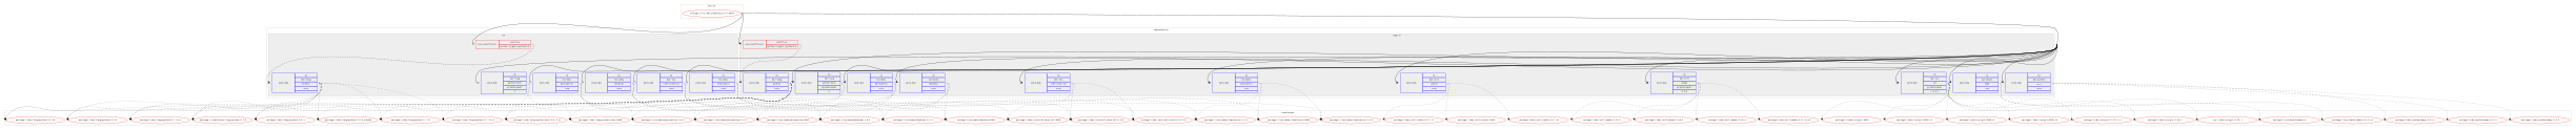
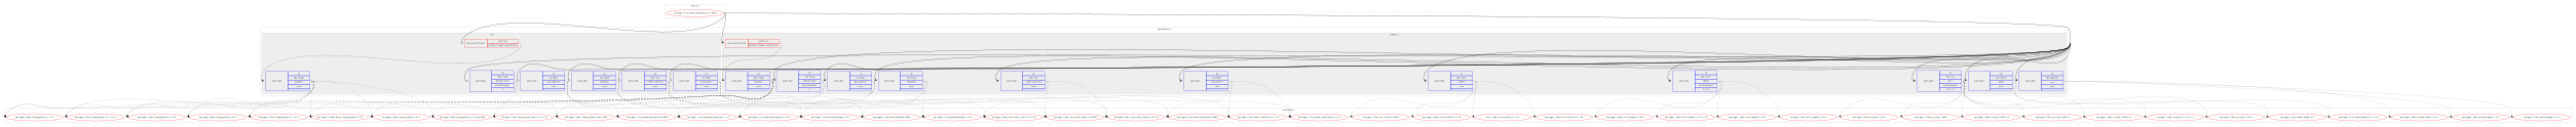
  digraph {
    compound=true
    concentrate=true
    fontname="Source Code Pro"
    fontsize=10
    newrank=true
    rankdir=TB
    ranksep=1.5
    node [color=red fontname="Source Code Pro" fontsize=10]
    edge [arrowhead=vee fontname="Source Code Pro" headport=w style=dotted tailport=e weight=100]
    n1 [label="portage://ros-meta/desktop_full-9999" width=4]
    n2 [color=blue label=<<TABLE BORDER="0" CELLBORDER="1" CELLSPACING="0" CELLPADDING="4" WIDTH="220"><TR><TD ROWSPAN="6" CELLPADDING="30">pack_dep</TD></TR><TR><TD WIDTH="110">no</TD></TR><TR><TD>dev-lang</TD></TR><TR><TD>python</TD></TR><TR><TD>none</TD></TR><TR><TD></TD></TR></TABLE>> shape=none]
    n3 [label=<<TABLE BORDER="0" CELLBORDER="1" CELLSPACING="0" CELLPADDING="4"><TR><TD ROWSPAN="3" CELLPADDING="10">use_conditional</TD></TR><TR><TD>positive</TD></TR><TR><TD>python_targets_python3_6</TD></TR></TABLE>> shape=none]
    n4 [color=blue label=<<TABLE BORDER="0" CELLBORDER="1" CELLSPACING="0" CELLPADDING="4" WIDTH="220"><TR><TD ROWSPAN="6" CELLPADDING="30">pack_dep</TD></TR><TR><TD WIDTH="110">no</TD></TR><TR><TD>dev-lang</TD></TR><TR><TD>python-exec</TD></TR><TR><TD>greaterequal</TD></TR><TR><TD>2</TD></TR></TABLE>> shape=none]
    n5 [color=blue label=<<TABLE BORDER="0" CELLBORDER="1" CELLSPACING="0" CELLPADDING="4" WIDTH="220"><TR><TD ROWSPAN="6" CELLPADDING="30">pack_dep</TD></TR><TR><TD WIDTH="110">no</TD></TR><TR><TD>dev-python</TD></TR><TR><TD>empy</TD></TR><TR><TD>none</TD></TR><TR><TD></TD></TR></TABLE>> shape=none]
    n6 [color=blue label=<<TABLE BORDER="0" CELLBORDER="1" CELLSPACING="0" CELLPADDING="4" WIDTH="220"><TR><TD ROWSPAN="6" CELLPADDING="30">pack_dep</TD></TR><TR><TD WIDTH="110">no</TD></TR><TR><TD>dev-ros</TD></TR><TR><TD>urdf_tutorial</TD></TR><TR><TD>none</TD></TR><TR><TD></TD></TR></TABLE>> shape=none]
    n7 [color=blue label=<<TABLE BORDER="0" CELLBORDER="1" CELLSPACING="0" CELLPADDING="4" WIDTH="220"><TR><TD ROWSPAN="6" CELLPADDING="30">pack_dep</TD></TR><TR><TD WIDTH="110">no</TD></TR><TR><TD>dev-util</TD></TR><TR><TD>catkin</TD></TR><TR><TD>none</TD></TR><TR><TD></TD></TR></TABLE>> shape=none]
    n8 [color=blue label=<<TABLE BORDER="0" CELLBORDER="1" CELLSPACING="0" CELLPADDING="4" WIDTH="220"><TR><TD ROWSPAN="6" CELLPADDING="30">pack_dep</TD></TR><TR><TD WIDTH="110">no</TD></TR><TR><TD>dev-util</TD></TR><TR><TD>cmake</TD></TR><TR><TD>greaterequal</TD></TR><TR><TD>3.9.6</TD></TR></TABLE>> shape=none]
    n9 [color=blue label=<<TABLE BORDER="0" CELLBORDER="1" CELLSPACING="0" CELLPADDING="4" WIDTH="220"><TR><TD ROWSPAN="6" CELLPADDING="30">pack_dep</TD></TR><TR><TD WIDTH="110">no</TD></TR><TR><TD>dev-vcs</TD></TR><TR><TD>git</TD></TR><TR><TD>greaterequal</TD></TR><TR><TD>1.8.2.1</TD></TR></TABLE>> shape=none]
    n10 [color=blue label=<<TABLE BORDER="0" CELLBORDER="1" CELLSPACING="0" CELLPADDING="4" WIDTH="220"><TR><TD ROWSPAN="6" CELLPADDING="30">pack_dep</TD></TR><TR><TD WIDTH="110">no</TD></TR><TR><TD>ros-meta</TD></TR><TR><TD>desktop</TD></TR><TR><TD>none</TD></TR><TR><TD></TD></TR></TABLE>> shape=none]
    n11 [color=blue label=<<TABLE BORDER="0" CELLBORDER="1" CELLSPACING="0" CELLPADDING="4" WIDTH="220"><TR><TD ROWSPAN="6" CELLPADDING="30">pack_dep</TD></TR><TR><TD WIDTH="110">no</TD></TR><TR><TD>ros-meta</TD></TR><TR><TD>perception</TD></TR><TR><TD>none</TD></TR><TR><TD></TD></TR></TABLE>> shape=none]
    n12 [color=blue label=<<TABLE BORDER="0" CELLBORDER="1" CELLSPACING="0" CELLPADDING="4" WIDTH="220"><TR><TD ROWSPAN="6" CELLPADDING="30">pack_dep</TD></TR><TR><TD WIDTH="110">no</TD></TR><TR><TD>ros-meta</TD></TR><TR><TD>simulators</TD></TR><TR><TD>none</TD></TR><TR><TD></TD></TR></TABLE>> shape=none]
    n13 [color=blue label=<<TABLE BORDER="0" CELLBORDER="1" CELLSPACING="0" CELLPADDING="4" WIDTH="220"><TR><TD ROWSPAN="6" CELLPADDING="30">pack_dep</TD></TR><TR><TD WIDTH="110">no</TD></TR><TR><TD>sys-devel</TD></TR><TR><TD>make</TD></TR><TR><TD>none</TD></TR><TR><TD></TD></TR></TABLE>> shape=none]
    n14 [color=blue label=<<TABLE BORDER="0" CELLBORDER="1" CELLSPACING="0" CELLPADDING="4" WIDTH="220"><TR><TD ROWSPAN="6" CELLPADDING="30">pack_dep</TD></TR><TR><TD WIDTH="110">no</TD></TR><TR><TD>dev-lang</TD></TR><TR><TD>python</TD></TR><TR><TD>none</TD></TR><TR><TD></TD></TR></TABLE>> shape=none]
    n15 [label=<<TABLE BORDER="0" CELLBORDER="1" CELLSPACING="0" CELLPADDING="4"><TR><TD ROWSPAN="3" CELLPADDING="10">use_conditional</TD></TR><TR><TD>positive</TD></TR><TR><TD>python_targets_python3_6</TD></TR></TABLE>> shape=none]
    n16 [color=blue label=<<TABLE BORDER="0" CELLBORDER="1" CELLSPACING="0" CELLPADDING="4" WIDTH="220"><TR><TD ROWSPAN="6" CELLPADDING="30">pack_dep</TD></TR><TR><TD WIDTH="110">no</TD></TR><TR><TD>dev-lang</TD></TR><TR><TD>python-exec</TD></TR><TR><TD>greaterequal</TD></TR><TR><TD>2</TD></TR></TABLE>> shape=none]
    n17 [color=blue label=<<TABLE BORDER="0" CELLBORDER="1" CELLSPACING="0" CELLPADDING="4" WIDTH="220"><TR><TD ROWSPAN="6" CELLPADDING="30">pack_dep</TD></TR><TR><TD WIDTH="110">no</TD></TR><TR><TD>dev-ros</TD></TR><TR><TD>urdf_tutorial</TD></TR><TR><TD>none</TD></TR><TR><TD></TD></TR></TABLE>> shape=none]
    n18 [color=blue label=<<TABLE BORDER="0" CELLBORDER="1" CELLSPACING="0" CELLPADDING="4" WIDTH="220"><TR><TD ROWSPAN="6" CELLPADDING="30">pack_dep</TD></TR><TR><TD WIDTH="110">no</TD></TR><TR><TD>ros-meta</TD></TR><TR><TD>desktop</TD></TR><TR><TD>none</TD></TR><TR><TD></TD></TR></TABLE>> shape=none]
    n19 [color=blue label=<<TABLE BORDER="0" CELLBORDER="1" CELLSPACING="0" CELLPADDING="4" WIDTH="220"><TR><TD ROWSPAN="6" CELLPADDING="30">pack_dep</TD></TR><TR><TD WIDTH="110">no</TD></TR><TR><TD>ros-meta</TD></TR><TR><TD>perception</TD></TR><TR><TD>none</TD></TR><TR><TD></TD></TR></TABLE>> shape=none]
    n20 [color=blue label=<<TABLE BORDER="0" CELLBORDER="1" CELLSPACING="0" CELLPADDING="4" WIDTH="220"><TR><TD ROWSPAN="6" CELLPADDING="30">pack_dep</TD></TR><TR><TD WIDTH="110">no</TD></TR><TR><TD>ros-meta</TD></TR><TR><TD>simulators</TD></TR><TR><TD>none</TD></TR><TR><TD></TD></TR></TABLE>> shape=none]
    n21 [label="portage://dev-lang/python-3.9.0_alpha2" width=4]
    n22 [label="portage://dev-lang/python-3.8.1" width=4]
    n23 [label="portage://simulators-lang/python-3.7.6" width=4]
    n24 [label="portage://dev-lang/python-3.7.5-r1" width=4]
    n25 [label="portage://dev-lang/python-3.6.9" width=4]
    n26 [label="portage://dev-lang/python-3.6.16" width=4]
    n27 [label="portage://dev-lang/python-2.7.17-r1" width=4]
    n28 [label="portage://dev-lang/python-2.7.17" width=4]
    n29 [label="portage://dev-lang/python-exec-9999" width=4]
    n30 [label="portage://dev-lang/python-exec-2.4.3-r1" width=4]
    n31 [label="portage://dev-python/empy-3.3.3" width=4]
    n32 [label="portage://dev-python/empy-3.3.2" width=4]
    n33 [label="portage://dev-python/empy-3.3-r1" width=4]
    n34 [label="portage://dev-ros/urdf_tutorial-9999" width=4]
    n35 [label="portage://dev-ros/urdf_tutorial-0.4.0" width=4]
    n36 [label="portage://dev-ros/urdf_tutorial-0.3.0" width=4]
    n37 [label="portage://dev-util/catkin-9999" width=4]
-   n39 [label="portage://dev-util/catkin-0.7.17" width=4]
+   n38 [label="portage://dev-util/catkin-0.7.20" width=4]
+   n39 [label="ros://dev-util/catkin-0.7.17" width=4]
    n40 [label="portage://dev-util/catkin-0.7.14" width=4]
    n41 [label="portage://dev-util/cmake-3.17.0_rc1" width=4]
    n42 [label="portage://dev-util/cmake-3.16.4" width=4]
    n43 [label="portage://dev-util/cmake-3.14.6" width=4]
    n44 [label="portage://dev-util/cmake-3.13.5" width=4]
    n45 [label="portage://dev-vcs/git-9999-r3" width=4]
    n46 [label="portage://dev-vcs/git-9999-r2" width=4]
    n47 [label="portage://dev-vcs/git-9999-r1" width=4]
    n48 [label="portage://none-vcs/git-9999" width=4]
-   n49 [label="sys://dev-vcs/git-2.25.1" width=4]
+   n49 [label="portage://dev-vcs/git-2.25.1" width=4]
    n50 [label="portage://dev-vcs/git-2.24.1" width=4]
    n51 [label="portage://dev-vcs/git-2.23.1-r1" width=4]
    n52 [label="portage://ros-meta/desktop-9999" width=4]
    n53 [label="portage://ros-meta/desktop-1.4.1" width=4]
    n54 [label="portage://ros-meta/desktop-1.4.0" width=4]
    n55 [label="portage://ros-meta/perception-9999" width=4]
    n56 [label="portage://ros-meta/perception-1.4.1" width=4]
    n57 [label="portage://ros-meta/perception-1.4.0" width=4]
    n58 [label="portage://ros-meta/simulators-9999" width=4]
    n59 [label="portage://ros-meta/simulators-1.4.1" width=4]
-   n60 [label="portage://ros-meta/simulators-1.4.0" width=4]
+   n60 [label="portage://ros-dev/simulators-1.4.0" width=4]
    n61 [label="portage://sys-devel/make-4.3" width=4]
    n62 [label="portage://sys-devel/make-4.2.1-r4" width=4]
    subgraph cluster_1 {
      color=gray
      label=<<i>ebuild</i>>
      rank=same
      n1
    }
    subgraph cluster_2 {
      color=gray
      label=<<i>dependencies</i>>
      subgraph cluster_3 {
        color=gray
        fillcolor="#eeeeee"
        label=<<i>compile</i>>
        style=filled
        subgraph sub_4 {
          color=gray
          fillcolor="#eeeeee"
          label=<<i>compile</i>>
          style=filled
          n3
          subgraph sub_5 {
            color=gray
            fillcolor="#eeeeee"
            label=<<i>compile</i>>
            style=filled
            n2
          }
        }
        subgraph sub_6 {
          color=gray
          fillcolor="#eeeeee"
          label=<<i>compile</i>>
          style=filled
          n4
        }
        subgraph sub_7 {
          color=gray
          fillcolor="#eeeeee"
          label=<<i>compile</i>>
          style=filled
          n5
        }
        subgraph sub_8 {
          color=gray
          fillcolor="#eeeeee"
          label=<<i>compile</i>>
          style=filled
          n6
        }
        subgraph sub_9 {
          color=gray
          fillcolor="#eeeeee"
          label=<<i>compile</i>>
          style=filled
          n7
        }
        subgraph sub_10 {
          color=gray
          fillcolor="#eeeeee"
          label=<<i>compile</i>>
          style=filled
          n8
        }
        subgraph sub_11 {
          color=gray
          fillcolor="#eeeeee"
          label=<<i>compile</i>>
          style=filled
          n9
        }
        subgraph sub_12 {
          color=gray
          fillcolor="#eeeeee"
          label=<<i>compile</i>>
          style=filled
          n10
        }
        subgraph sub_13 {
          color=gray
          fillcolor="#eeeeee"
          label=<<i>compile</i>>
          style=filled
          n11
        }
        subgraph sub_14 {
          color=gray
          fillcolor="#eeeeee"
          label=<<i>compile</i>>
          style=filled
          n12
        }
        subgraph sub_15 {
          color=gray
          fillcolor="#eeeeee"
          label=<<i>compile</i>>
          style=filled
          n13
        }
      }
      subgraph cluster_16 {
        color=gray
        fillcolor="#eeeeee"
        label=<<i>compile and run</i>>
        style=filled
      }
      subgraph cluster_17 {
        color=gray
        fillcolor="#eeeeee"
        label=<<i>run</i>>
        style=filled
        subgraph sub_18 {
          color=gray
          fillcolor="#eeeeee"
          label=<<i>run</i>>
          style=filled
          n15
          subgraph sub_19 {
            color=gray
            fillcolor="#eeeeee"
            label=<<i>run</i>>
            style=filled
            n14
          }
        }
        subgraph sub_20 {
          color=gray
          fillcolor="#eeeeee"
          label=<<i>run</i>>
          style=filled
          n16
        }
        subgraph sub_21 {
          color=gray
          fillcolor="#eeeeee"
          label=<<i>run</i>>
          style=filled
          n17
        }
        subgraph sub_22 {
          color=gray
          fillcolor="#eeeeee"
          label=<<i>run</i>>
          style=filled
          n18
        }
        subgraph sub_23 {
          color=gray
          fillcolor="#eeeeee"
          label=<<i>run</i>>
          style=filled
          n19
        }
        subgraph sub_24 {
          color=gray
          fillcolor="#eeeeee"
          label=<<i>run</i>>
          style=filled
          n20
        }
      }
    }
    subgraph cluster_25 {
      color=gray
      label=<<i>candidates</i>>
      rank=same
      subgraph sub_26 {
        color=black
        label=<<i>candidates</i>>
        nodesep=1
        rank=same
        n21
        n22
        n23
        n24
        n25
        n26
        n27
        n28
      }
      subgraph sub_27 {
        color=black
        label=<<i>candidates</i>>
        nodesep=1
        rank=same
        n29
        n30
      }
      subgraph sub_28 {
        color=black
        label=<<i>candidates</i>>
        nodesep=1
        rank=same
        n31
        n32
        n33
      }
      subgraph sub_29 {
        color=black
        label=<<i>candidates</i>>
        nodesep=1
        rank=same
        n34
        n35
        n36
      }
      subgraph sub_30 {
        color=black
        label=<<i>candidates</i>>
        nodesep=1
        rank=same
        n37
+       n38
        n39
        n40
      }
      subgraph sub_31 {
        color=black
        label=<<i>candidates</i>>
        nodesep=1
        rank=same
        n41
        n42
        n43
        n44
      }
      subgraph sub_32 {
        color=black
        label=<<i>candidates</i>>
        nodesep=1
        rank=same
        n45
        n46
        n47
        n48
        n49
        n50
        n51
      }
      subgraph sub_33 {
        color=black
        label=<<i>candidates</i>>
        nodesep=1
        rank=same
        n52
        n53
        n54
      }
      subgraph sub_34 {
        color=black
        label=<<i>candidates</i>>
        nodesep=1
        rank=same
        n55
        n56
        n57
      }
      subgraph sub_35 {
        color=black
        label=<<i>candidates</i>>
        nodesep=1
        rank=same
        n58
        n59
        n60
      }
      subgraph sub_36 {
        color=black
        label=<<i>candidates</i>>
        nodesep=1
        rank=same
        n61
        n62
      }
      subgraph sub_37 {
        color=black
        label=<<i>candidates</i>>
        nodesep=1
        rank=same
        n21
        n22
        n23
        n24
        n25
        n26
        n27
        n28
      }
      subgraph sub_38 {
        color=black
        label=<<i>candidates</i>>
        nodesep=1
        rank=same
        n29
        n30
      }
      subgraph sub_39 {
        color=black
        label=<<i>candidates</i>>
        nodesep=1
        rank=same
        n34
        n35
        n36
      }
      subgraph sub_40 {
        color=black
        label=<<i>candidates</i>>
        nodesep=1
        rank=same
        n52
        n53
        n54
      }
      subgraph sub_41 {
        color=black
        label=<<i>candidates</i>>
        nodesep=1
        rank=same
        n55
        n56
        n57
      }
      subgraph sub_42 {
        color=black
        label=<<i>candidates</i>>
        nodesep=1
        rank=same
        n58
        n59
        n60
      }
    }
    n1 -> n3 [style=solid weight=20]
    n1 -> n4 [style=solid weight=20]
    n1 -> n5 [style=solid weight=20]
    n1 -> n6 [style=solid weight=20]
    n1 -> n7 [style=solid weight=20]
    n1 -> n8 [style=solid weight=20]
    n1 -> n9 [style=solid weight=20]
    n1 -> n10 [style=solid weight=20]
    n1 -> n11 [style=solid weight=20]
    n1 -> n12 [style=solid weight=20]
    n1 -> n13 [style=solid weight=20]
    n1 -> n15 [arrowhead=odot style=solid weight=20]
    n1 -> n16 [arrowhead=odot style=solid weight=20]
    n1 -> n17 [arrowhead=odot style=solid weight=20]
    n1 -> n18 [arrowhead=odot style=solid weight=20]
    n1 -> n19 [arrowhead=odot style=solid weight=20]
    n1 -> n20 [arrowhead=odot style=solid weight=20]
    n2 -> n21
    n2 -> n22
    n2 -> n23
    n2 -> n24
    n2 -> n25
    n2 -> n26
    n2 -> n27
    n2 -> n28
    n3 -> n2 [style=dashed weight=20]
    n4 -> n29
    n4 -> n30
    n5 -> n31
    n5 -> n32
    n5 -> n33
    n6 -> n34
    n6 -> n35
    n6 -> n36
    n7 -> n37
+   n7 -> n38
    n7 -> n39
    n7 -> n40
    n8 -> n41
    n8 -> n42
    n8 -> n43
    n8 -> n44
    n9 -> n45
    n9 -> n46
    n9 -> n47
    n9 -> n48
    n9 -> n49
    n9 -> n50
    n9 -> n51
    n10 -> n52
    n10 -> n53
    n10 -> n54
    n11 -> n55
    n11 -> n56
    n11 -> n57
    n12 -> n58
    n12 -> n59
    n12 -> n60
    n13 -> n61
    n13 -> n62
    n14 -> n21
    n14 -> n22
    n14 -> n23
    n14 -> n24
    n14 -> n25
    n14 -> n26
    n14 -> n27
    n14 -> n28
    n15 -> n14 [style=dashed weight=20]
    n16 -> n29
    n16 -> n30
    n17 -> n34
    n17 -> n35
    n17 -> n36
    n18 -> n52
    n18 -> n53
    n18 -> n54
    n19 -> n55
    n19 -> n56
    n19 -> n57
    n20 -> n58
    n20 -> n59
    n20 -> n60
  }
